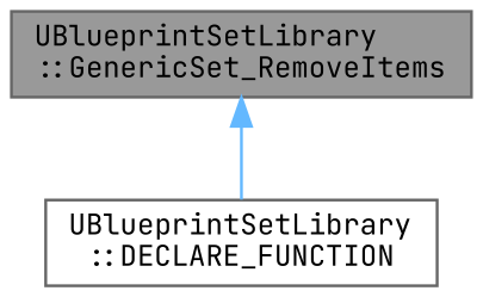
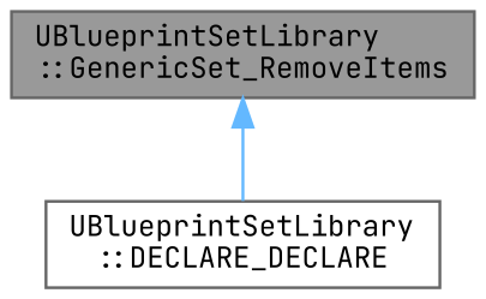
  digraph {
    rankdir=TB
    fontname="JetBrains Mono"
    node [fontname="JetBrains Mono" fontsize=10 shape=box style=filled]
    n1 [color=gray40 fillcolor=grey60 fontcolor=black height=0.2 label="UBlueprintSetLibrary\l::GenericSet_RemoveItems" width=0.4]
-   n2 [color=grey40 fillcolor=white height=0.2 label="UBlueprintSetLibrary\l::DECLARE_FUNCTION" width=0.4]
+   n2 [color=grey40 fillcolor=white height=0.2 label="UBlueprintSetLibrary\l::DECLARE_DECLARE" width=0.4]
    n1 -> n2 [color=steelblue1 dir=back fontname="JetBrains Mono" fontsize=10 labelfontname=Helvetica labelfontsize=10 style=solid]
  }
